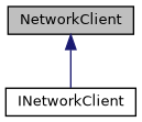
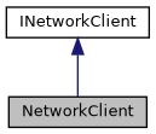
  digraph {
    node [color=black fontname=Helvetica fontsize=10 shape=record style=filled]
    n1 [fillcolor=grey75 fontcolor=black height=0.2 label=NetworkClient width=0.4]
    n2 [fillcolor=white height=0.2 label=INetworkClient width=0.4]
-   n1 -> n2 [color=midnightblue dir=back fontname=Helvetica fontsize=10 labelfontname=Helvetica labelfontsize=10 style=solid]
+   n2 -> n1 [color=midnightblue dir=back fontname=Helvetica fontsize=10 labelfontname=Helvetica labelfontsize=10 style=solid]
  }
